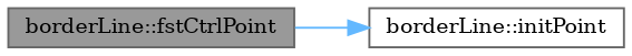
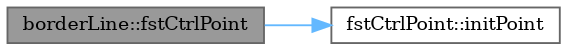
  digraph {
    rankdir=LR
    fontname="DejaVu Serif"
    node [fontname="DejaVu Serif" fontsize=10 shape=box style=filled]
    n1 [color=gray40 fillcolor=grey60 fontcolor=black height=0.2 label="borderLine::fstCtrlPoint" width=0.4]
-   n2 [color=grey40 fillcolor=white height=0.2 label="borderLine::initPoint" width=0.4]
+   n2 [color=grey40 fillcolor=white height=0.2 label="fstCtrlPoint::initPoint" width=0.4]
    n1 -> n2 [color=steelblue1 fontname="DejaVu Serif" fontsize=10 labelfontname=Helvetica labelfontsize=10 style=solid]
  }
